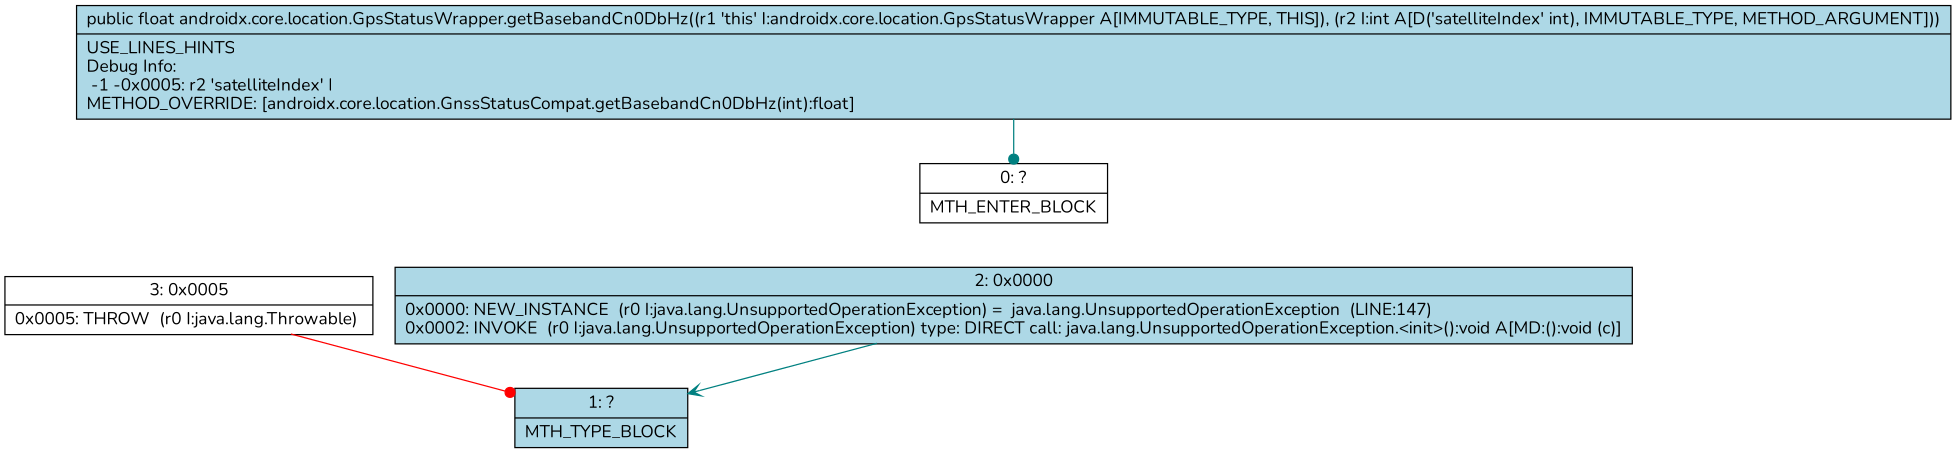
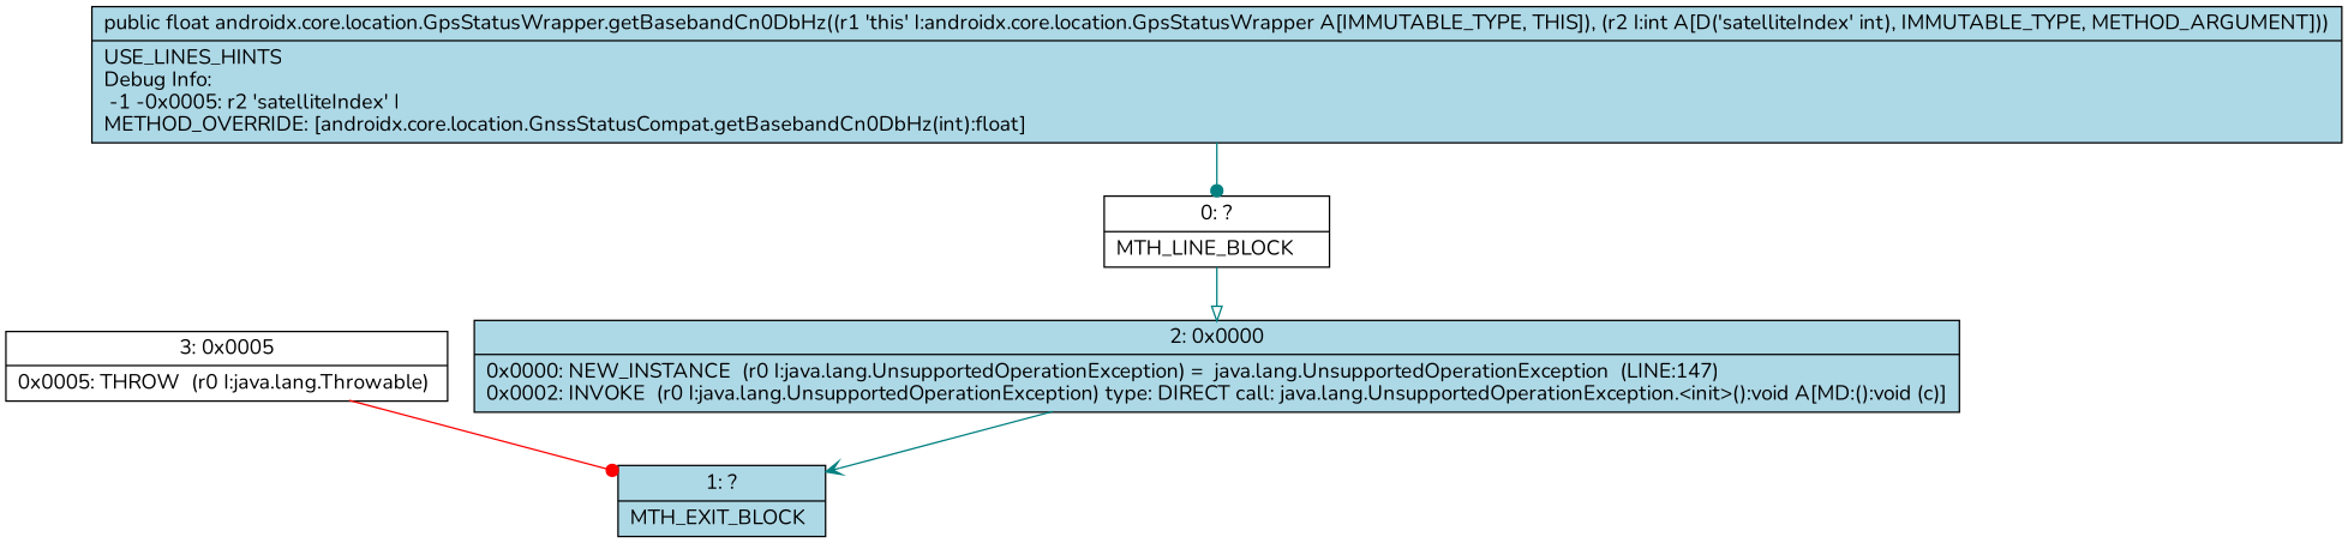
  digraph {
    fontname=Nunito
    node [fillcolor=lightblue fontname=Nunito shape=record style=filled]
    edge [arrowhead=dot color=teal fontname=Nunito]
-   n1 [fillcolor=white label="{0\:\ ?|MTH_ENTER_BLOCK\l}"]
+   n1 [fillcolor=white label="{0\:\ ?|MTH_LINE_BLOCK\l}"]
    n2 [label="{2\:\ 0x0000|0x0000: NEW_INSTANCE  (r0 I:java.lang.UnsupportedOperationException) =  java.lang.UnsupportedOperationException  (LINE:147)\l0x0002: INVOKE  (r0 I:java.lang.UnsupportedOperationException) type: DIRECT call: java.lang.UnsupportedOperationException.\<init\>():void A[MD:():void (c)]\l}"]
-   n3 [label="{1\:\ ?|MTH_TYPE_BLOCK\l}"]
+   n3 [label="{1\:\ ?|MTH_EXIT_BLOCK\l}"]
    n4 [fillcolor=white label="{3\:\ 0x0005|0x0005: THROW  (r0 I:java.lang.Throwable) \l}"]
    n5 [label="{public float androidx.core.location.GpsStatusWrapper.getBasebandCn0DbHz((r1 'this' I:androidx.core.location.GpsStatusWrapper A[IMMUTABLE_TYPE, THIS]), (r2 I:int A[D('satelliteIndex' int), IMMUTABLE_TYPE, METHOD_ARGUMENT]))  | USE_LINES_HINTS\lDebug Info:\l  \-1 \-0x0005: r2 'satelliteIndex' I\lMETHOD_OVERRIDE: [androidx.core.location.GnssStatusCompat.getBasebandCn0DbHz(int):float]\l}"]
+   n1 -> n2 [arrowhead=onormal]
    n2 -> n3 [arrowhead=vee]
    n4 -> n3 [color=red]
    n5 -> n1
  }
